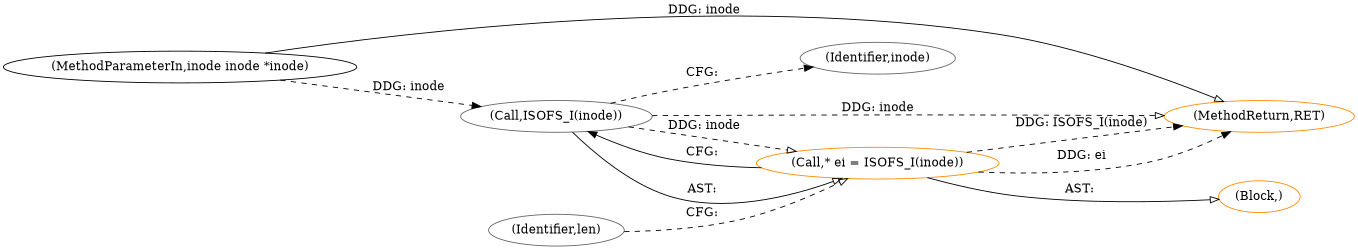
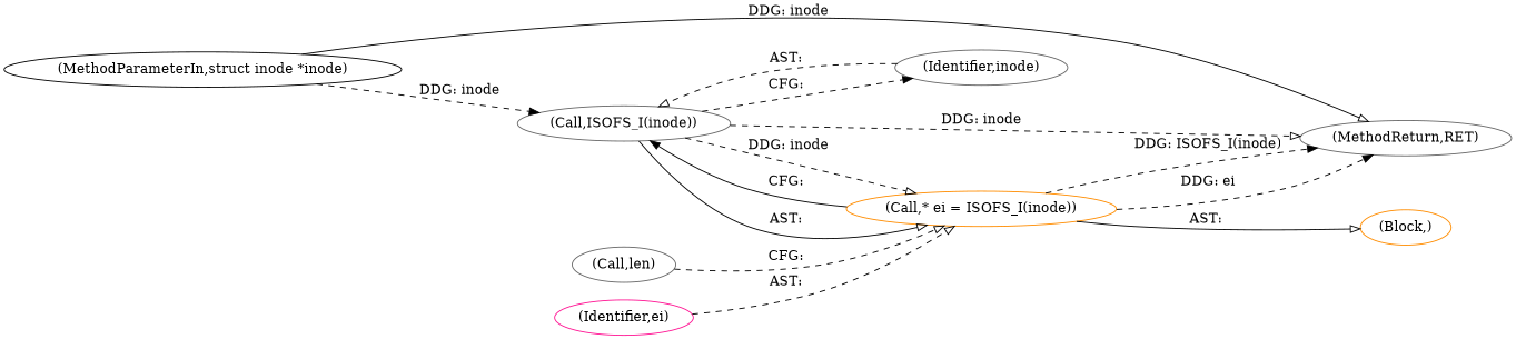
  digraph {
    rankdir=LR
    node [color=gray40]
    edge [arrowhead=onormal style=dashed]
    n1 [label="(Call,ISOFS_I(inode))"]
    n2 [color=darkorange label="(Call,* ei = ISOFS_I(inode))"]
-   n3 [color=darkorange label="(MethodReturn,RET)"]
+   n3 [label="(MethodReturn,RET)"]
    n4 [label="(Identifier,inode)"]
    n5 [color=darkorange label="(Block,)"]
-   n6 [color=black label="(MethodParameterIn,inode inode *inode)"]
-   n7 [label="(Identifier,len)"]
+   n6 [color=black label="(MethodParameterIn,struct inode *inode)"]
+   n7 [label="(Call,len)"]
+   n8 [color=deeppink label="(Identifier,ei)"]
    n1 -> n2 [label="AST: " style=solid]
    n1 -> n2 [label="DDG: inode"]
    n1 -> n3 [label="DDG: inode"]
    n1 -> n4 [arrowhead=normal label="CFG: "]
    n2 -> n1 [arrowhead=normal label="CFG: " style=solid]
    n2 -> n3 [arrowhead=normal label="DDG: ei"]
    n2 -> n3 [arrowhead=normal label="DDG: ISOFS_I(inode)"]
    n2 -> n5 [label="AST: " style=solid]
+   n4 -> n1 [label="AST: "]
    n6 -> n1 [arrowhead=normal label="DDG: inode"]
    n6 -> n3 [label="DDG: inode" style=solid]
    n7 -> n2 [label="CFG: "]
+   n8 -> n2 [label="AST: "]
  }
